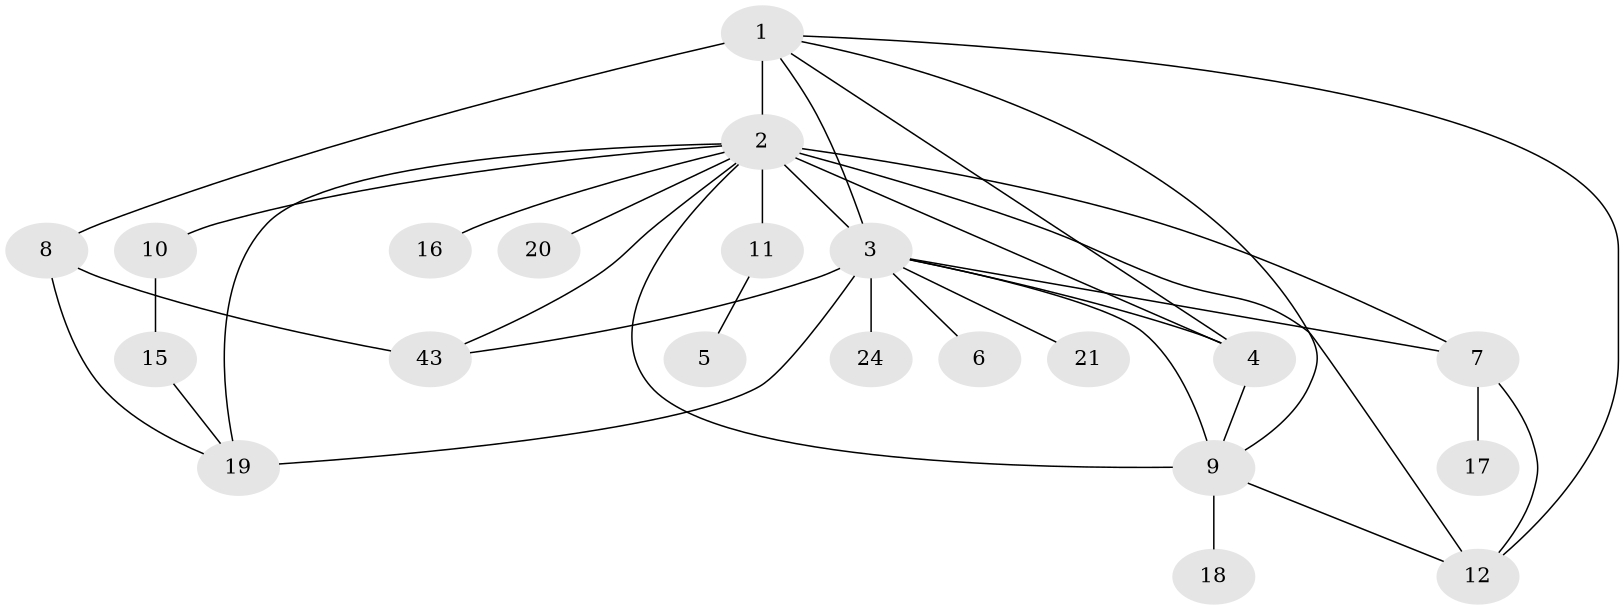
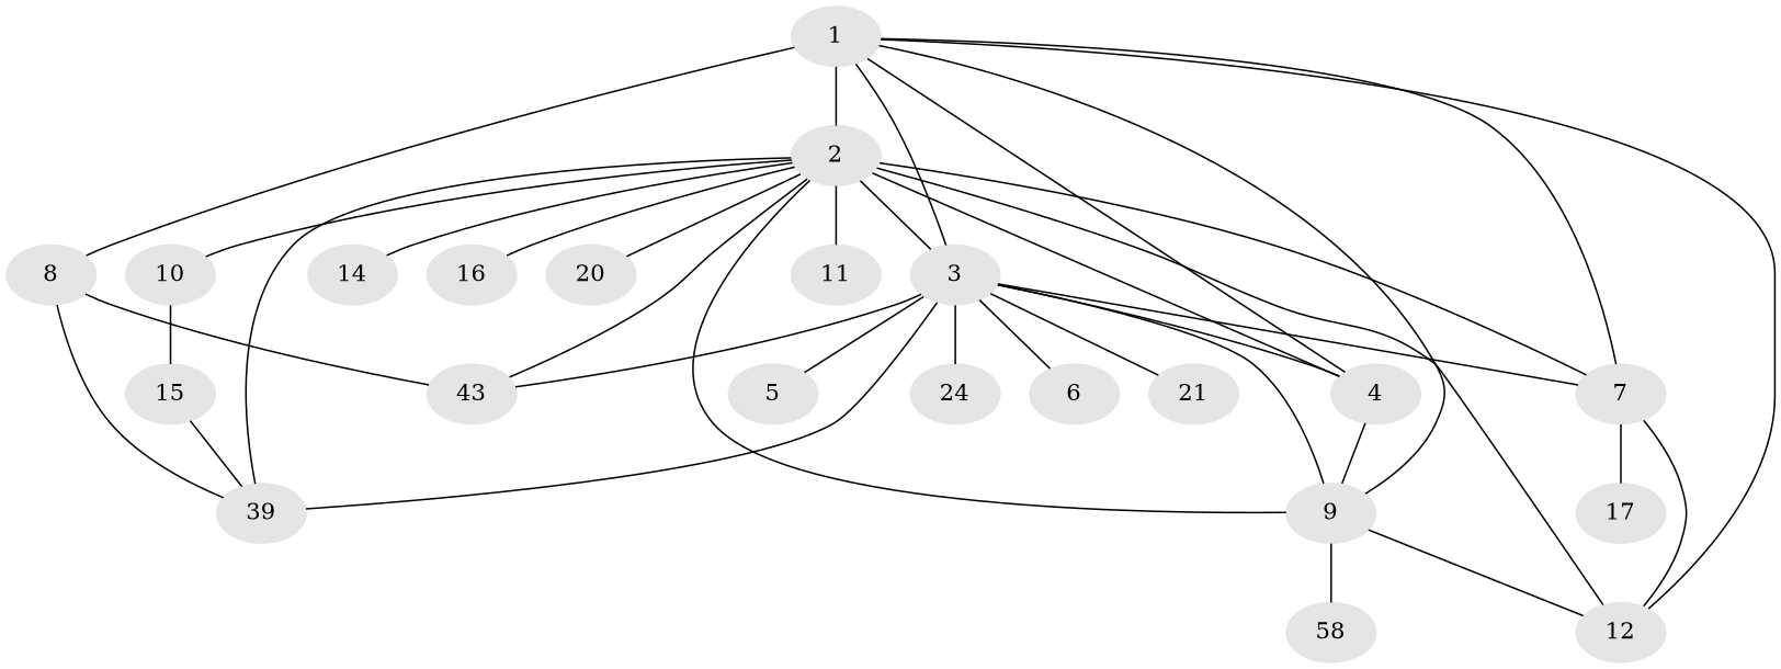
  graph {
    node [color=gray90 style=filled]
    edge [weight=1.0]
    1
    2
    3
    4
    7
    8
    9
    12
    10
    11
    n11 [label=43]
+   14
    16
-   19
+   19 [label=39]
    20
    5
    6
    21
    24
    17
-   18
+   18 [label=58]
    15
    1 -- 2 [weight=18.0]
    1 -- 3 [weight=2.0]
    1 -- 4 [weight=2.0]
+   1 -- 7 [weight=2.0]
    1 -- 8 [weight=2.0]
    1 -- 9
    1 -- 12
    2 -- 3
    2 -- 4
    2 -- 7
    2 -- 9 [weight=3.0]
    2 -- 12
    2 -- 10
    2 -- 11
    2 -- n11
+   2 -- 14
    2 -- 16
    2 -- 19 [weight=2.0]
    2 -- 20
    3 -- 4
    3 -- 7
    3 -- 9
    3 -- n11
    3 -- 19
-   11 -- 5
+   3 -- 5
    3 -- 6
    3 -- 21
    3 -- 24
    4 -- 9 [weight=2.0]
    7 -- 12
    7 -- 17
    8 -- n11 [weight=2.0]
    8 -- 19
    9 -- 12
    9 -- 18 [weight=2.0]
    10 -- 15
    15 -- 19
  }
